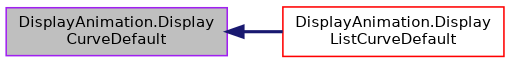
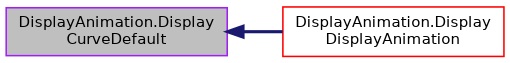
  digraph {
    rankdir=LR
    node [fontname=Helvetica fontsize=10 shape=record style=filled]
    n1 [color=purple fillcolor=grey75 fontcolor=black height=0.2 label="DisplayAnimation.Display\lCurveDefault" width=0.4]
-   n2 [color=red fillcolor=white height=0.2 label="DisplayAnimation.Display\lListCurveDefault" width=0.4]
+   n2 [color=red fillcolor=white height=0.2 label="DisplayAnimation.Display\lDisplayAnimation" width=0.4]
    n1 -> n2 [color=midnightblue dir=back fontname=Helvetica fontsize=10 labelfontname=Helvetica labelfontsize=10 style=bold]
  }
